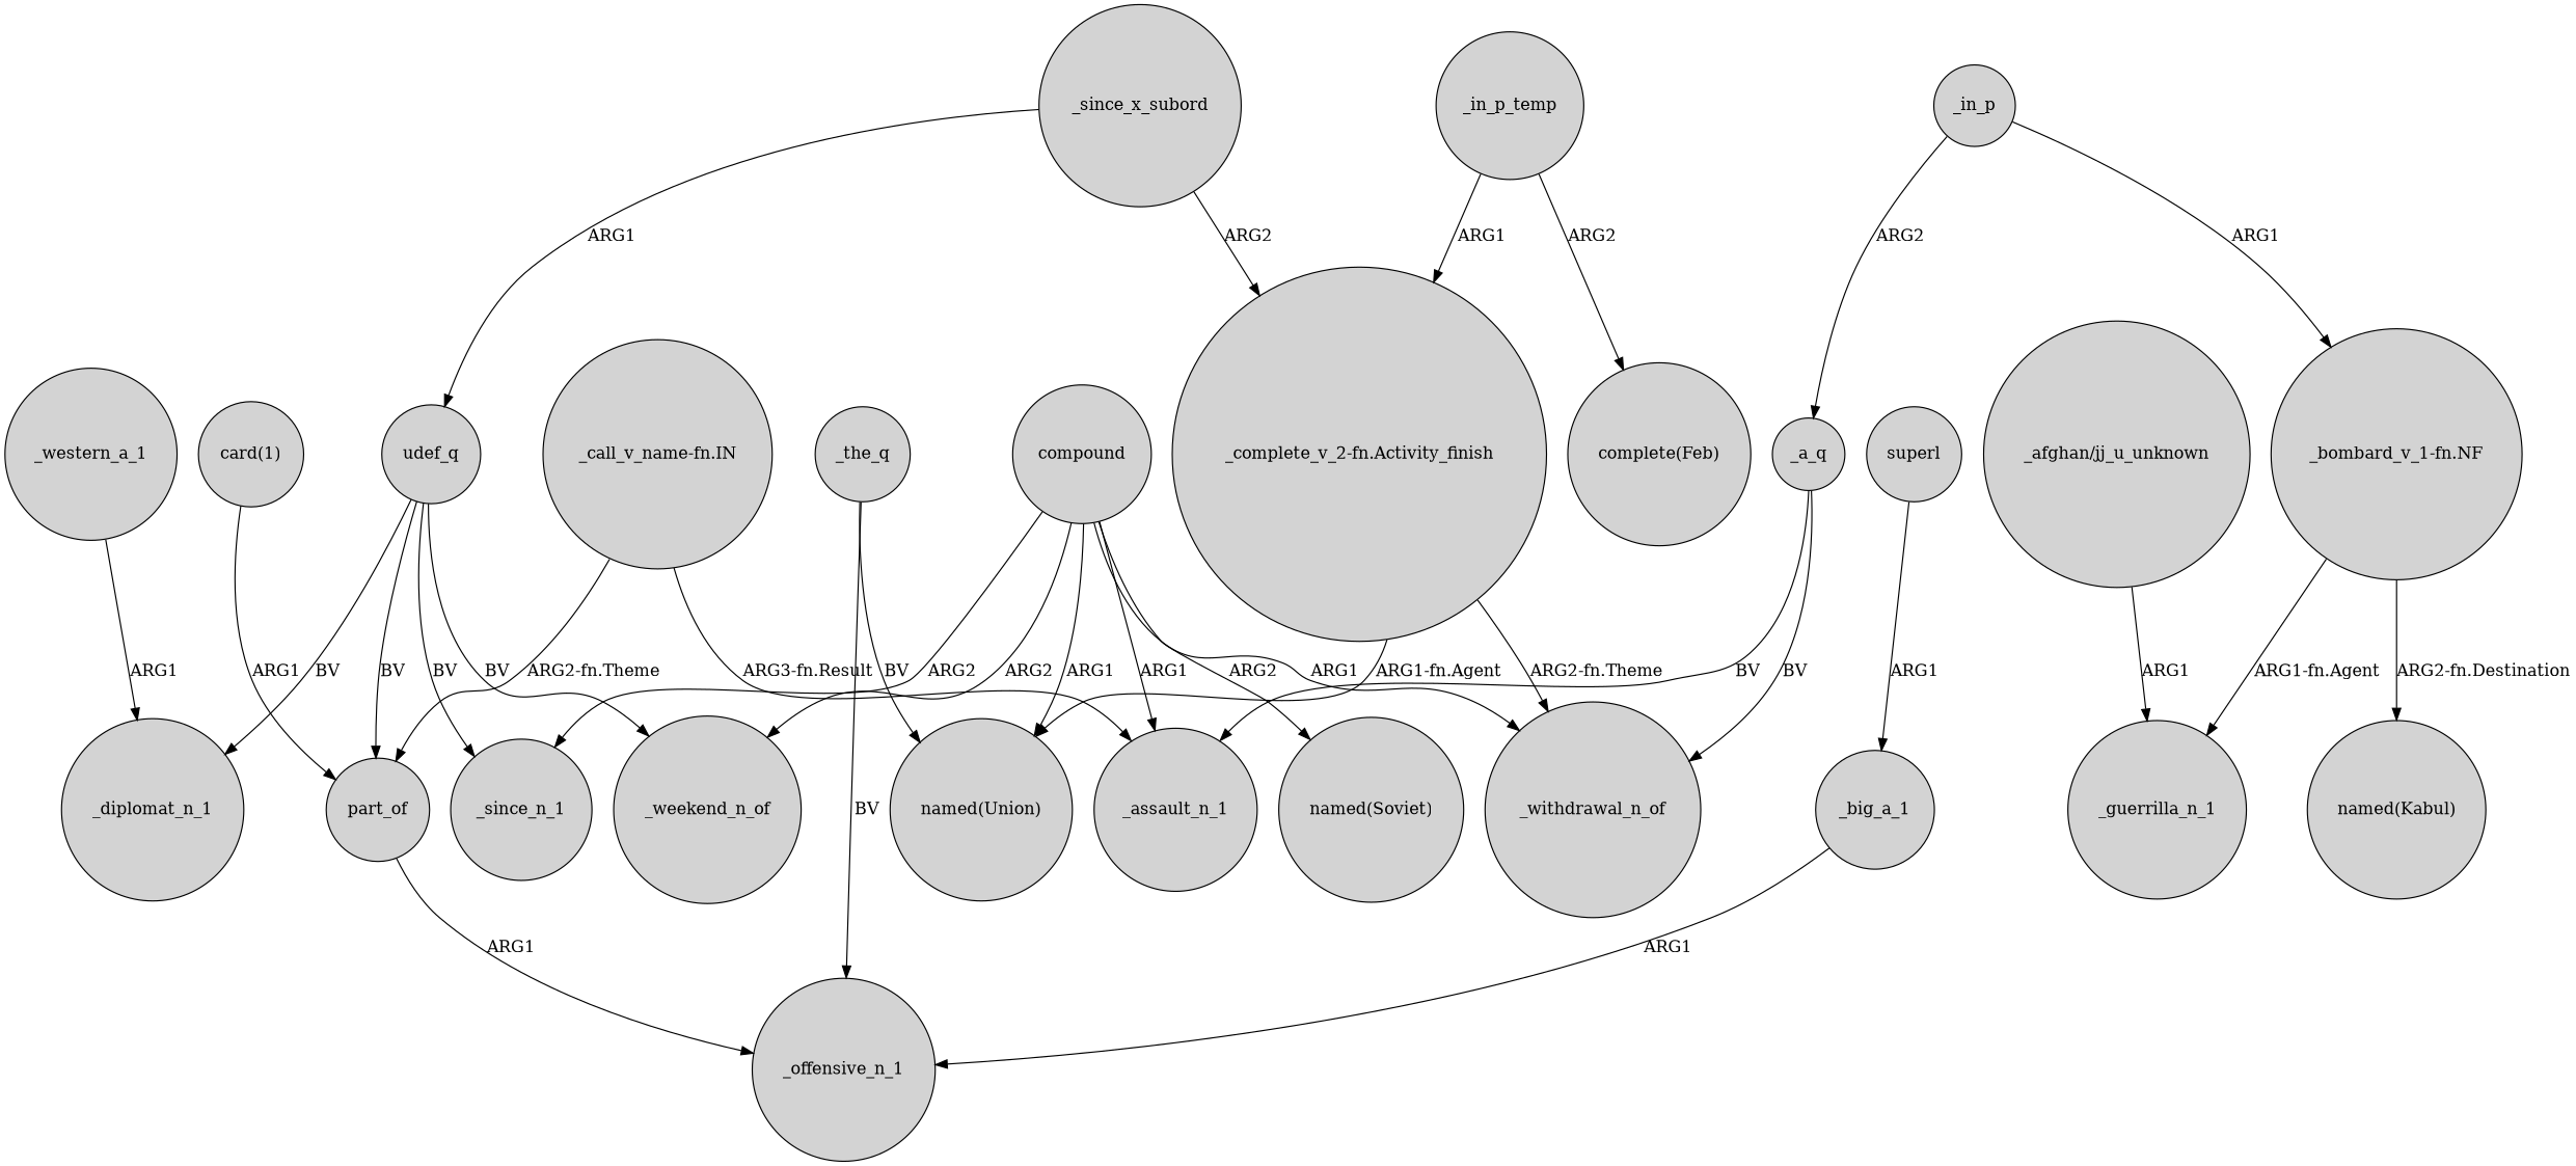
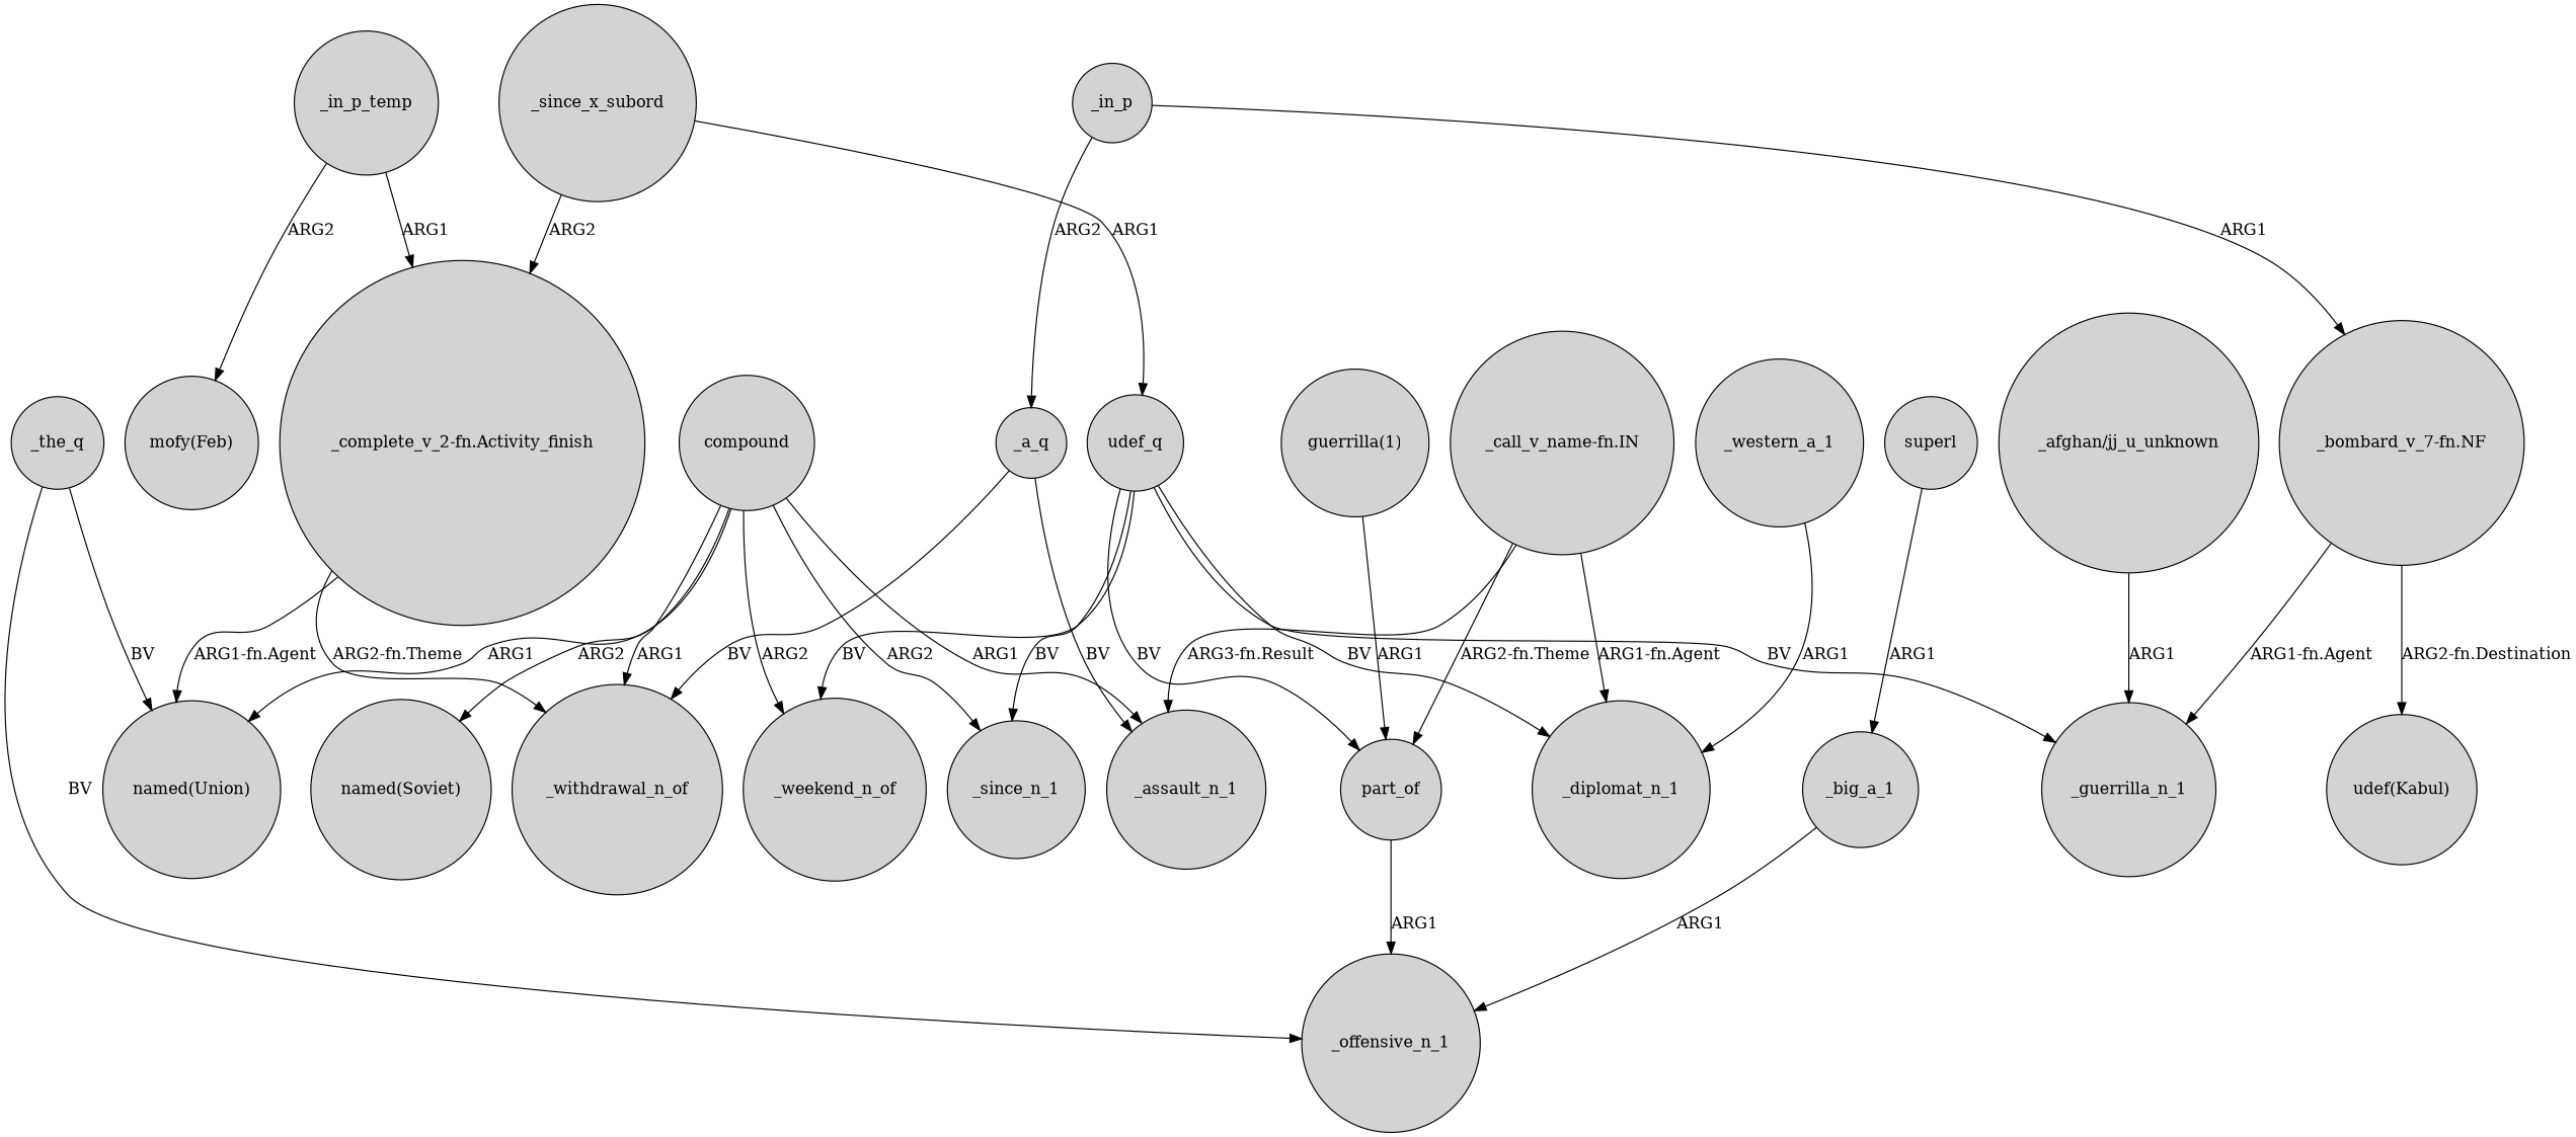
  digraph {
    node [shape=circle style=filled]
    "_complete_v_2-fn.Activity_finish"
    "named(Union)"
    _withdrawal_n_of
    udef_q
    part_of
    _diplomat_n_1
    _guerrilla_n_1
    n8 [label=_since_n_1]
    _weekend_n_of
    _offensive_n_1
    _a_q
    _assault_n_1
    _in_p
-   "_bombard_v_1-fn.NF"
-   "named(Kabul)"
+   "_bombard_v_1-fn.NF" [label="_bombard_v_7-fn.NF"]
+   "named(Kabul)" [label="udef(Kabul)"]
    _since_x_subord
    "_call_v_name-fn.IN"
    _in_p_temp
-   "mofy(Feb)" [label="complete(Feb)"]
+   "mofy(Feb)"
    _big_a_1
    "_afghan/jj_u_unknown"
    compound
    "named(Soviet)"
    _the_q
    _western_a_1
-   "card(1)"
+   "card(1)" [label="guerrilla(1)"]
    superl
    "_complete_v_2-fn.Activity_finish" -> "named(Union)" [label="ARG1-fn.Agent"]
    "_complete_v_2-fn.Activity_finish" -> _withdrawal_n_of [label="ARG2-fn.Theme"]
    udef_q -> part_of [label=BV]
    udef_q -> _diplomat_n_1 [label=BV]
+   udef_q -> _guerrilla_n_1 [label=BV]
    udef_q -> n8 [label=BV]
    udef_q -> _weekend_n_of [label=BV]
    part_of -> _offensive_n_1 [label=ARG1]
    _a_q -> _withdrawal_n_of [label=BV]
    _a_q -> _assault_n_1 [label=BV]
    _in_p -> _a_q [label=ARG2]
    _in_p -> "_bombard_v_1-fn.NF" [label=ARG1]
    "_bombard_v_1-fn.NF" -> _guerrilla_n_1 [label="ARG1-fn.Agent"]
    "_bombard_v_1-fn.NF" -> "named(Kabul)" [label="ARG2-fn.Destination"]
    _since_x_subord -> "_complete_v_2-fn.Activity_finish" [label=ARG2]
    _since_x_subord -> udef_q [label=ARG1]
    "_call_v_name-fn.IN" -> part_of [label="ARG2-fn.Theme"]
+   "_call_v_name-fn.IN" -> _diplomat_n_1 [label="ARG1-fn.Agent"]
    "_call_v_name-fn.IN" -> _assault_n_1 [label="ARG3-fn.Result"]
    _in_p_temp -> "_complete_v_2-fn.Activity_finish" [label=ARG1]
    _in_p_temp -> "mofy(Feb)" [label=ARG2]
    _big_a_1 -> _offensive_n_1 [label=ARG1]
    "_afghan/jj_u_unknown" -> _guerrilla_n_1 [label=ARG1]
    compound -> "named(Union)" [label=ARG1]
    compound -> _withdrawal_n_of [label=ARG1]
    compound -> n8 [label=ARG2]
    compound -> _weekend_n_of [label=ARG2]
    compound -> _assault_n_1 [label=ARG1]
    compound -> "named(Soviet)" [label=ARG2]
    _the_q -> "named(Union)" [label=BV]
    _the_q -> _offensive_n_1 [label=BV]
    _western_a_1 -> _diplomat_n_1 [label=ARG1]
    "card(1)" -> part_of [label=ARG1]
    superl -> _big_a_1 [label=ARG1]
  }
